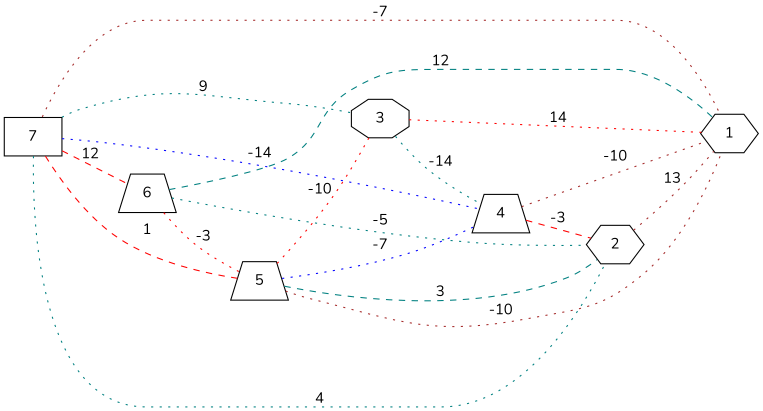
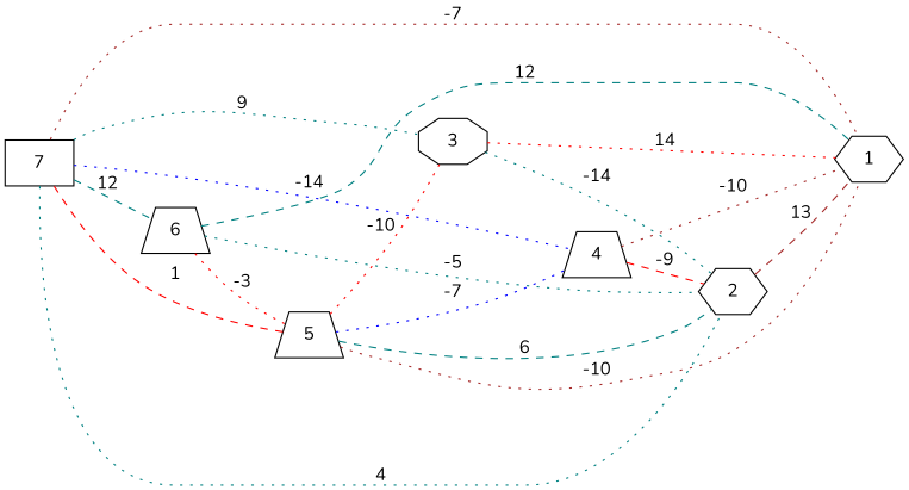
  graph {
    fontname=Nunito
    rankdir=LR
    node [fontname=Nunito shape=trapezium]
    edge [color=teal fontname=Nunito style=dotted]
    7 [shape=box]
    1 [shape=hexagon]
    2 [shape=hexagon]
    3 [shape=octagon]
    4
    5
    6
    7 -- 1 [color=brown label=-7]
    7 -- 2 [label=4]
    7 -- 3 [label=9]
    7 -- 4 [color=blue label=-14]
    7 -- 5 [color=red label=1 style=dashed]
-   7 -- 6 [color=red label=12 style=dashed]
-   2 -- 1 [color=brown label=13]
+   7 -- 6 [label=12 style=dashed]
+   2 -- 1 [color=brown label=13 style=dashed]
    3 -- 1 [color=red label=14]
-   3 -- 4 [label=-14]
+   3 -- 2 [label=-14]
    4 -- 1 [color=brown label=-10]
-   4 -- 2 [color=red label=-3 style=dashed]
+   4 -- 2 [color=red label=-9 style=dashed]
    5 -- 1 [color=brown label=-10]
-   5 -- 2 [label=3 style=dashed]
+   5 -- 2 [label=6 style=dashed]
    5 -- 3 [color=red label=-10]
    5 -- 4 [color=blue label=-7]
    6 -- 1 [label=12 style=dashed]
    6 -- 2 [label=-5]
    6 -- 5 [color=red label=-3]
  }
